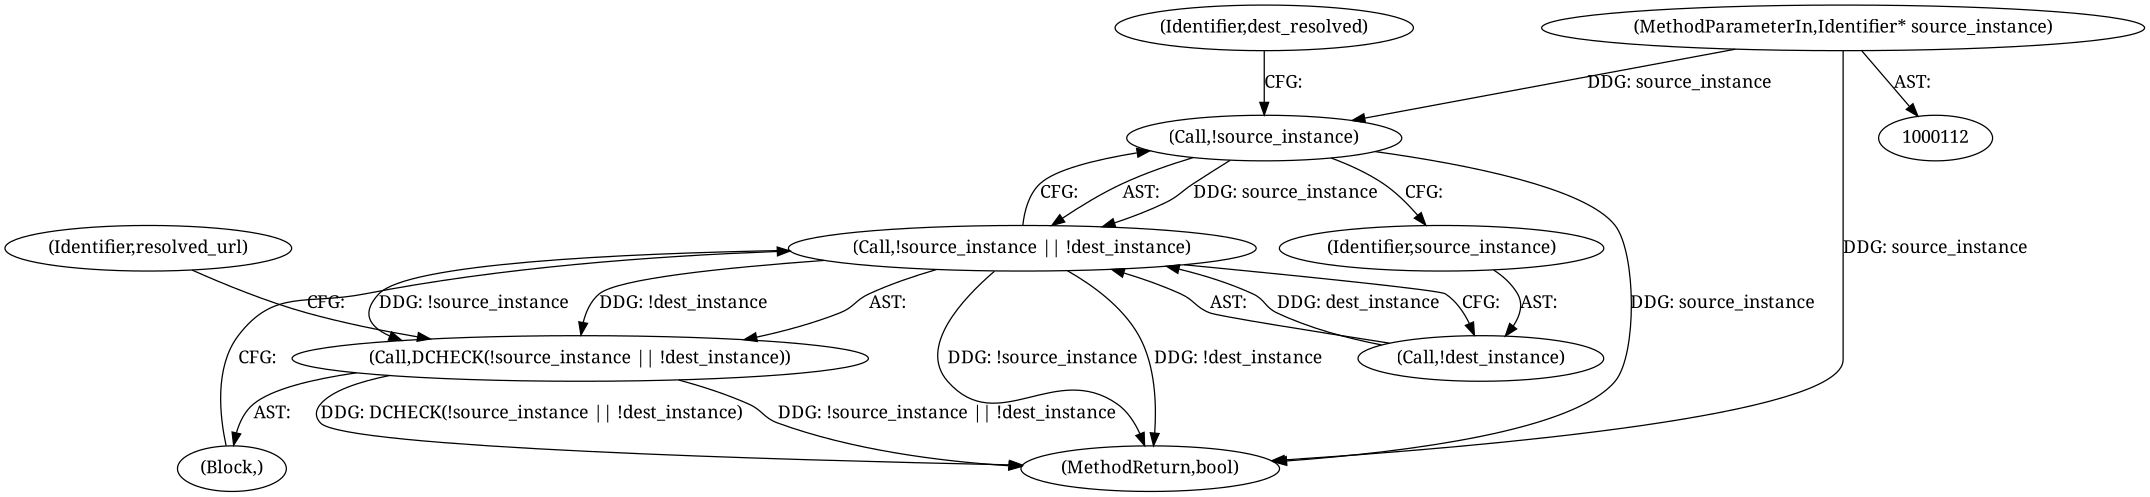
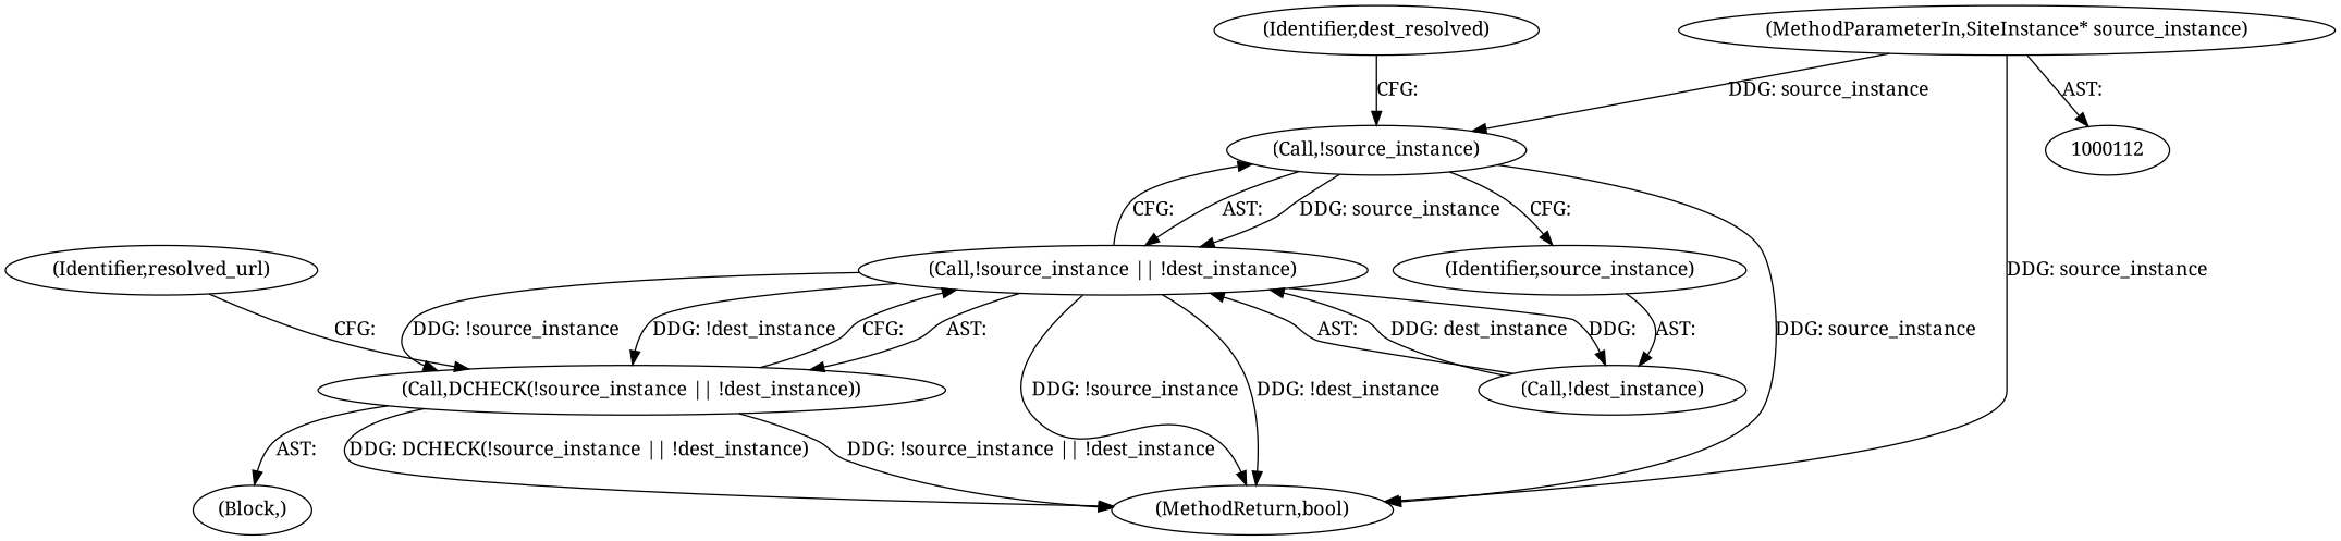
  digraph {
    fontname="Noto Serif"
    node [fontname="Noto Serif"]
    edge [fontname="Noto Serif"]
    n1 [label="(Call,!source_instance)"]
    n2 [label="(Call,!source_instance || !dest_instance)"]
    n3 [label="(MethodReturn,bool)"]
    n4 [label="(Identifier,source_instance)"]
    n5 [label="(Call,DCHECK(!source_instance || !dest_instance))"]
    n6 [label="(Call,!dest_instance)"]
-   n7 [label="(MethodParameterIn,Identifier* source_instance)"]
+   n7 [label="(MethodParameterIn,SiteInstance* source_instance)"]
    1000112
    n9 [label="(Block,)"]
    n10 [label="(Identifier,resolved_url)"]
    n11 [label="(Identifier,dest_resolved)"]
    n1 -> n2 [label="AST: "]
    n1 -> n2 [label="DDG: source_instance"]
    n1 -> n3 [label="DDG: source_instance"]
    n1 -> n4 [label="CFG: "]
    n2 -> n1 [label="CFG: "]
    n2 -> n3 [label="DDG: !source_instance"]
    n2 -> n3 [label="DDG: !dest_instance"]
    n2 -> n5 [label="AST: "]
    n2 -> n5 [label="DDG: !source_instance"]
    n2 -> n5 [label="DDG: !dest_instance"]
-   n2 -> n6 [label="CFG: "]
+   n2 -> n6 [label="DDG: "]
    n4 -> n6 [label="AST: "]
-   n9 -> n2 [label="CFG: "]
+   n5 -> n2 [label="CFG: "]
    n5 -> n3 [label="DDG: !source_instance || !dest_instance"]
    n5 -> n3 [label="DDG: DCHECK(!source_instance || !dest_instance)"]
    n5 -> n9 [label="AST: "]
    n6 -> n2 [label="AST: "]
    n6 -> n2 [label="DDG: dest_instance"]
    n7 -> n1 [label="DDG: source_instance"]
    n7 -> n3 [label="DDG: source_instance"]
    n7 -> 1000112 [label="AST: "]
    n10 -> n5 [label="CFG: "]
    n11 -> n1 [label="CFG: "]
  }
